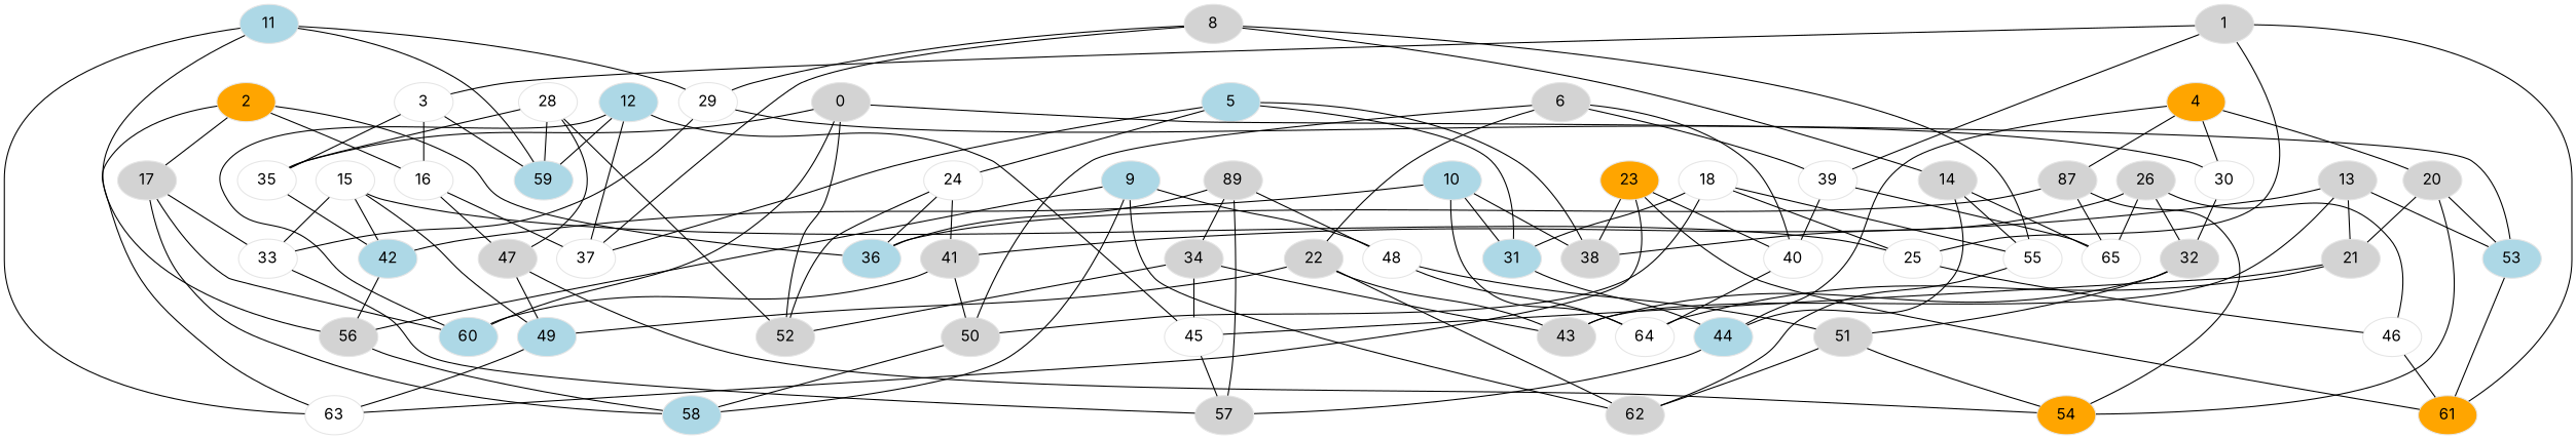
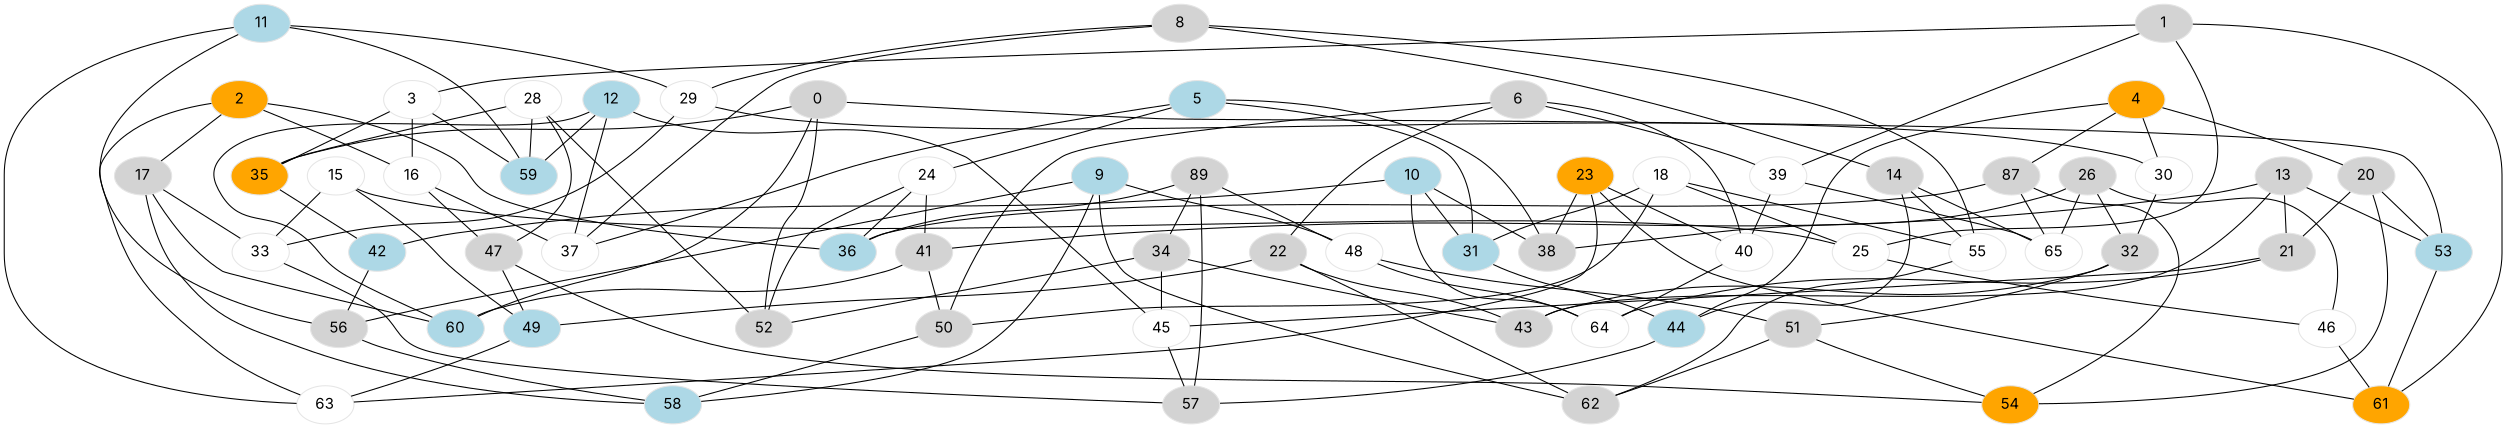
  graph {
    fontname=Inter
    node [color=gray90 fillcolor=lightgrey fontname=Inter style=filled]
    edge [fontname=Inter]
    3 [fillcolor=white]
    1
    25 [fillcolor=white]
    39 [fillcolor=white]
    61 [fillcolor=orange]
    16 [fillcolor=white]
-   35 [fillcolor=white]
+   35 [fillcolor=orange]
    59 [fillcolor=lightblue]
    46 [fillcolor=white]
    40 [fillcolor=white]
    65 [fillcolor=white]
    2 [fillcolor=orange]
    17
    36 [fillcolor=lightblue]
    63 [fillcolor=white]
    37 [fillcolor=white]
    47
    60 [fillcolor=lightblue]
    58 [fillcolor=lightblue]
    33 [fillcolor=white]
    42 [fillcolor=lightblue]
    4 [fillcolor=orange]
    20
    n24 [label=87]
    30 [fillcolor=white]
    44 [fillcolor=lightblue]
    53 [fillcolor=lightblue]
    21
    54 [fillcolor=orange]
    32
    57
    5 [fillcolor=lightblue]
    24 [fillcolor=white]
    31 [fillcolor=lightblue]
    38
    52
    41
    6
    22
    50
    62
    43
    49 [fillcolor=lightblue]
    64 [fillcolor=white]
    n45 [label=0]
    8
    14
    29 [fillcolor=white]
    55 [fillcolor=white]
    9 [fillcolor=lightblue]
    48 [fillcolor=white]
    56
    51
    10 [fillcolor=lightblue]
    11 [fillcolor=lightblue]
    12 [fillcolor=lightblue]
    45 [fillcolor=white]
    13
    15 [fillcolor=white]
    18 [fillcolor=white]
    n61 [label=89]
    34
    23 [fillcolor=orange]
    26
    28 [fillcolor=white]
    3 -- 16
    3 -- 35
    3 -- 59
    1 -- 3
    1 -- 25
    1 -- 39
    1 -- 61
    25 -- 46
    39 -- 40
    39 -- 65
    16 -- 37
    16 -- 47
    35 -- 42
    46 -- 61
    40 -- 64
    2 -- 16
    2 -- 17
    2 -- 36
    2 -- 63
    17 -- 60
    17 -- 58
    17 -- 33
    47 -- 54
    47 -- 49
    33 -- 57
    42 -- 56
    4 -- 20
    4 -- n24
    4 -- 30
    4 -- 44
    20 -- 53
    20 -- 21
    20 -- 54
    n24 -- 65
    n24 -- 36
    n24 -- 54
    30 -- 32
    44 -- 57
    53 -- 61
    21 -- 64
    21 -- 45
    32 -- 43
    32 -- 51
    5 -- 37
    5 -- 24
    5 -- 31
    5 -- 38
    24 -- 36
    24 -- 52
    24 -- 41
    31 -- 44
    41 -- 60
    41 -- 50
    6 -- 39
    6 -- 40
    6 -- 22
    6 -- 50
    22 -- 62
    22 -- 43
    22 -- 49
    50 -- 58
    49 -- 63
    n45 -- 35
    n45 -- 60
    n45 -- 53
    n45 -- 52
    8 -- 37
    8 -- 14
    8 -- 29
    8 -- 55
    14 -- 65
    14 -- 44
    14 -- 55
    29 -- 33
    29 -- 30
    55 -- 62
    9 -- 58
    9 -- 62
    9 -- 48
    9 -- 56
    48 -- 64
    48 -- 51
    56 -- 58
    51 -- 54
    51 -- 62
    10 -- 42
    10 -- 31
    10 -- 38
    10 -- 64
    11 -- 59
    11 -- 63
    11 -- 29
    11 -- 56
    12 -- 59
    12 -- 37
    12 -- 60
    12 -- 45
    45 -- 57
    13 -- 53
    13 -- 21
    13 -- 41
    13 -- 43
    15 -- 25
    15 -- 33
-   15 -- 42
    15 -- 49
    18 -- 25
    18 -- 31
    18 -- 50
    18 -- 55
    n61 -- 36
    n61 -- 57
    n61 -- 48
    n61 -- 34
    34 -- 52
    34 -- 43
    34 -- 45
    23 -- 61
    23 -- 40
    23 -- 63
    23 -- 38
    26 -- 46
    26 -- 65
    26 -- 32
    26 -- 38
    28 -- 35
    28 -- 59
    28 -- 47
    28 -- 52
  }
